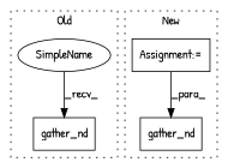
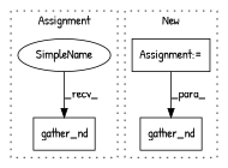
  digraph {
    fontname="Patrick Hand"
    node [a=32 l="10,1" shape=box fontname="Patrick Hand"]
    edge [fontname="Patrick Hand"]
    n1 [label=gather_nd s="17433,17451"]
    n2 [a=42 l=10 label=SimpleName s=17422 shape=ellipse]
    n3 [label=gather_nd s="17235,17263"]
    n4 [a=7 l=30 label="Assignment:=" s=17328]
    subgraph cluster_1 {
-     label=Old
+     label=Assignment
      style=dotted
      n1
      n2
    }
    subgraph cluster_2 {
      label=New
      style=dotted
      n3
      n4
    }
    n2 -> n1 [label=_recv_]
    n4 -> n3 [label=_para_]
  }
